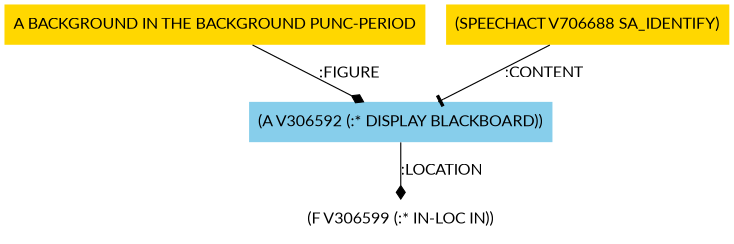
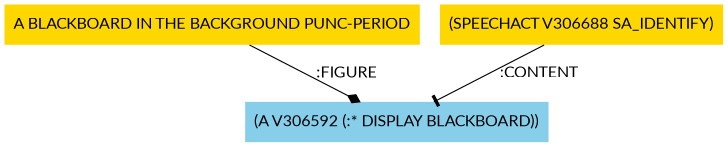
  digraph {
    fontname=Lato
    node [color=purple fillcolor=gold fontname=Lato shape=none style=filled]
    edge [arrowhead=diamond fontname=Lato]
    n1 [fillcolor=skyblue label="(A V306592 (:* DISPLAY BLACKBOARD))"]
-   "A BLACKBOARD IN THE BACKGROUND PUNC-PERIOD" [color=brown label="A BACKGROUND IN THE BACKGROUND PUNC-PERIOD"]
-   n3 [color=gray40 label="(SPEECHACT V706688 SA_IDENTIFY)"]
-   n4 [fillcolor=white label="(F V306599 (:* IN-LOC IN))"]
-   n1 -> n4 [label=":LOCATION"]
+   "A BLACKBOARD IN THE BACKGROUND PUNC-PERIOD" [color=brown]
+   n3 [color=gray40 label="(SPEECHACT V306688 SA_IDENTIFY)"]
    "A BLACKBOARD IN THE BACKGROUND PUNC-PERIOD" -> n1 [label=":FIGURE"]
    n3 -> n1 [arrowhead=tee label=":CONTENT"]
  }
